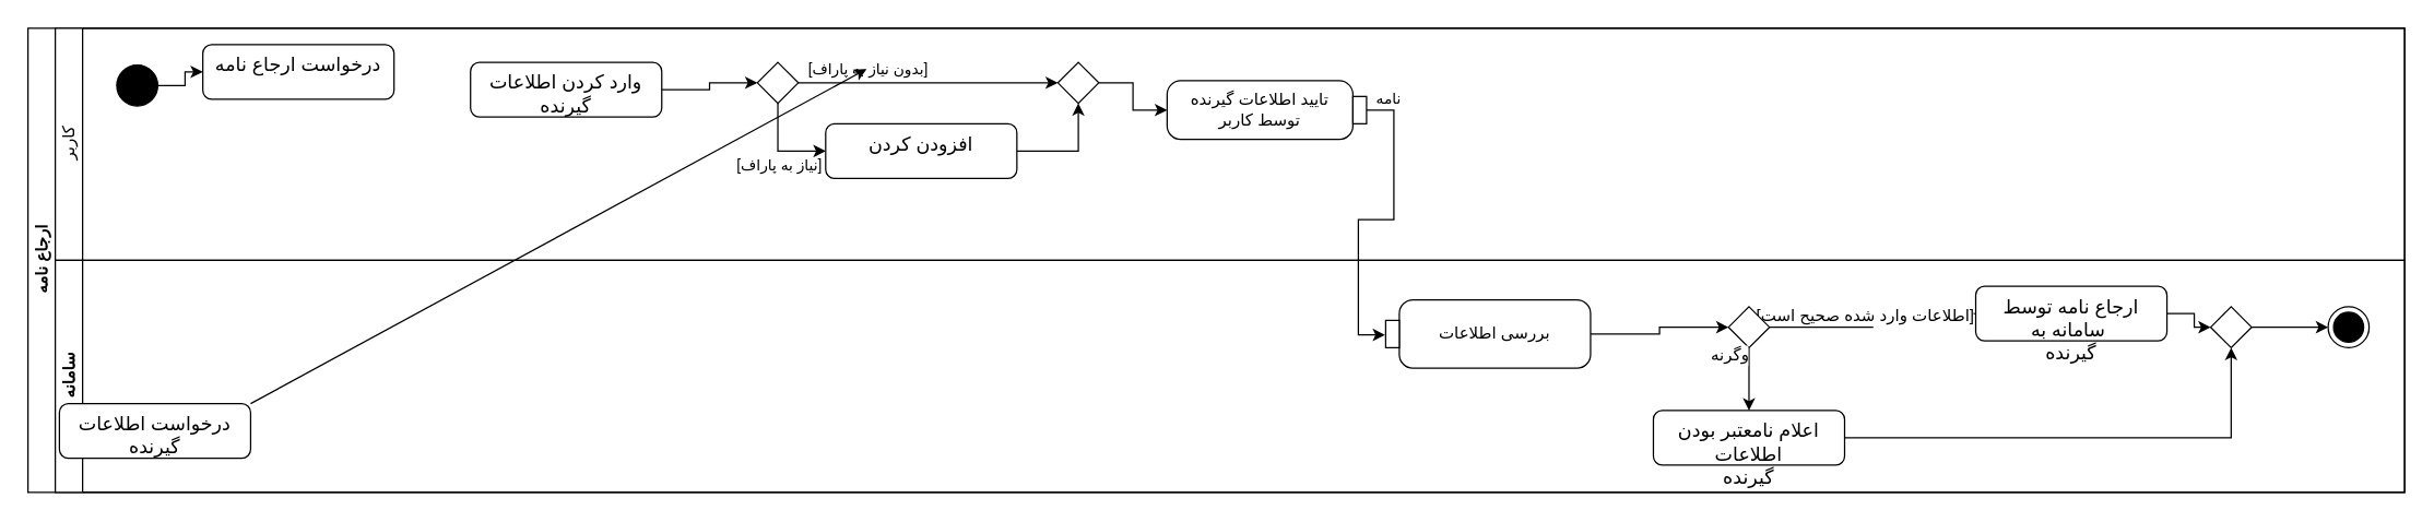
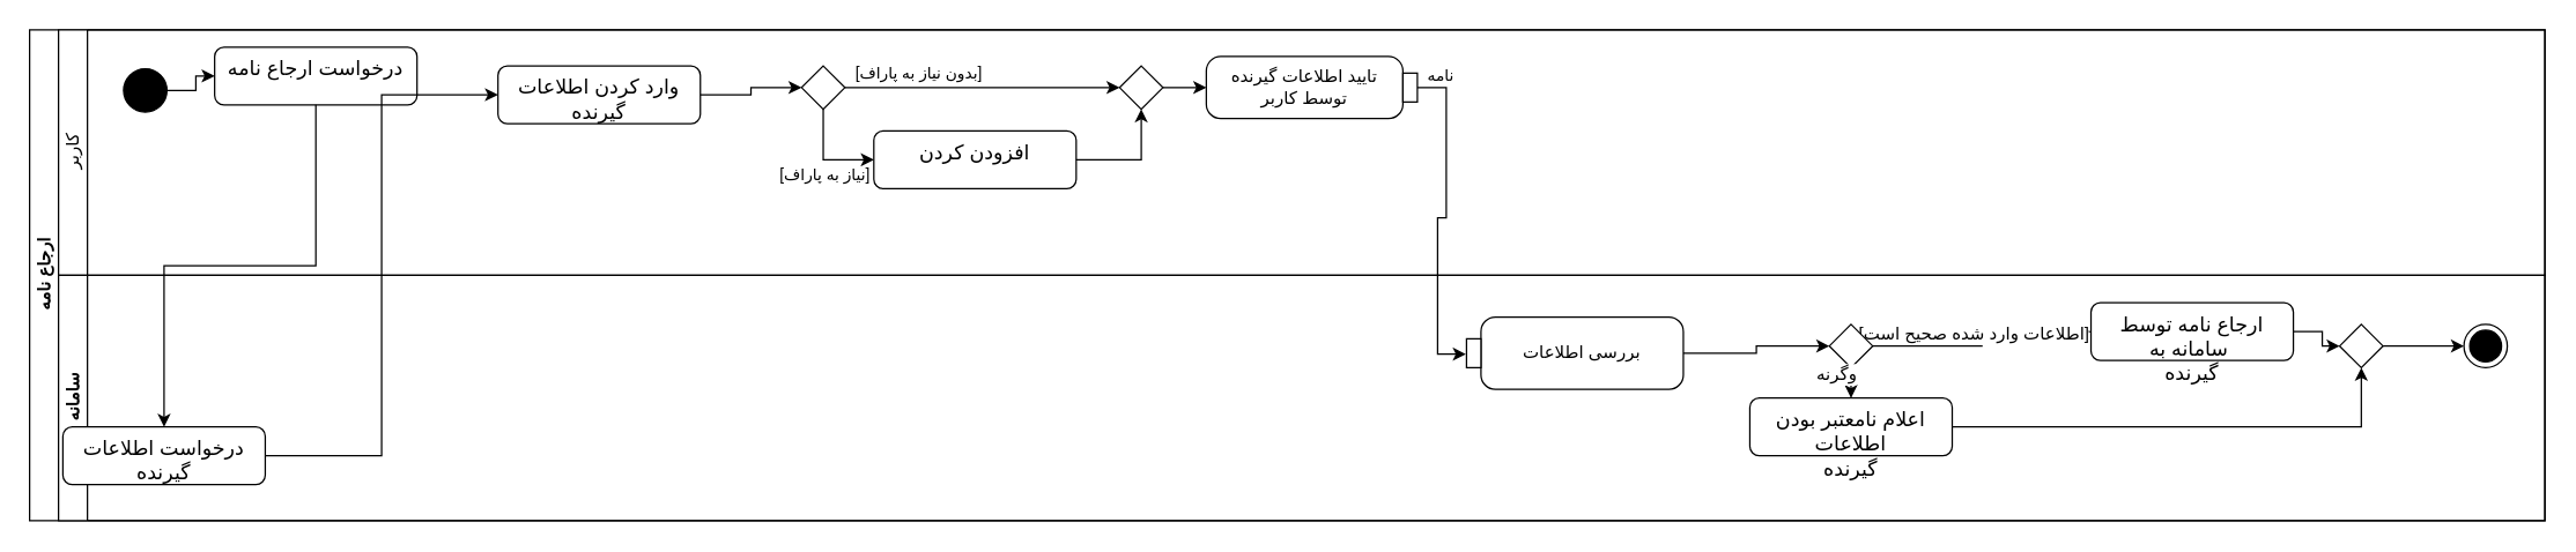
  <mxCell id="0" />
  <mxCell id="1" parent="0" />
  <mxCell id="2" value="ارجاع نامه" style="swimlane;html=1;childLayout=stackLayout;resizeParent=1;resizeParentMax=0;horizontal=0;startSize=20;horizontalStack=0;" vertex="1" parent="1"><mxGeometry x="20" y="20" width="1740" height="340" as="geometry" /></mxCell>
  <mxCell id="3" style="edgeStyle=orthogonalEdgeStyle;rounded=0;orthogonalLoop=1;jettySize=auto;html=1;entryX=1.003;entryY=0.512;entryDx=0;entryDy=0;entryPerimeter=0;" edge="1" parent="2" source="11" target="33"><mxGeometry relative="1" as="geometry" /></mxCell>
  <mxCell id="4" value="نامه" style="edgeLabel;html=1;align=center;verticalAlign=middle;resizable=0;points=[];" connectable="0" vertex="1" parent="3"><mxGeometry x="-0.829" y="1" relative="1" as="geometry"><mxPoint x="-6" y="-9" as="offset" /></mxGeometry></mxCell>
  <mxCell id="5" value="کاربر" style="swimlane;html=1;startSize=20;horizontal=0;fontStyle=0" vertex="1" parent="2"><mxGeometry x="20" width="1720" height="170" as="geometry"><mxRectangle x="20" width="490" height="30" as="alternateBounds" /></mxGeometry></mxCell>
  <mxCell id="6" style="edgeStyle=orthogonalEdgeStyle;rounded=0;orthogonalLoop=1;jettySize=auto;html=1;" edge="1" parent="5" source="7" target="8"><mxGeometry relative="1" as="geometry"><mxPoint x="110" y="42" as="targetPoint" /></mxGeometry></mxCell>
  <mxCell id="7" value="" style="ellipse;fillColor=strokeColor;html=1;" vertex="1" parent="5"><mxGeometry x="45" y="27" width="30" height="30" as="geometry" /></mxCell>
  <mxCell id="8" value="&lt;font style=&quot;font-size: 14px;&quot;&gt;درخواست ارجاع نامه&lt;/font&gt;" style="html=1;align=center;verticalAlign=top;rounded=1;absoluteArcSize=1;arcSize=13;dashed=0;whiteSpace=wrap;" vertex="1" parent="5"><mxGeometry x="108" y="12" width="140" height="40" as="geometry" /></mxCell>
  <mxCell id="9" style="edgeStyle=orthogonalEdgeStyle;rounded=0;orthogonalLoop=1;jettySize=auto;html=1;" edge="1" parent="5" source="19" target="11"><mxGeometry relative="1" as="geometry"><mxPoint x="784" y="57.03" as="targetPoint" /></mxGeometry></mxCell>
  <mxCell id="10" value="&lt;span style=&quot;font-size: 14px;&quot;&gt;وارد کردن اطلاعات گیرنده&lt;/span&gt;" style="html=1;align=center;verticalAlign=top;rounded=1;absoluteArcSize=1;arcSize=13;dashed=0;whiteSpace=wrap;" vertex="1" parent="5"><mxGeometry x="304" y="25" width="140" height="40" as="geometry" /></mxCell>
- <mxCell id="11" value="تایید اطلاعات گیرنده توسط کاربر" style="shape=mxgraph.uml25.action;html=1;align=center;verticalAlign=middle;absoluteArcSize=1;arcSize=10;dashed=0;spacingRight=10;whiteSpace=wrap;" vertex="1" parent="5"><mxGeometry x="814" y="38.5" width="146" height="43" as="geometry" /></mxCell>
+ <mxCell id="11" value="تایید اطلاعات گیرنده توسط کاربر" style="shape=mxgraph.uml25.action;html=1;align=center;verticalAlign=middle;absoluteArcSize=1;arcSize=10;dashed=0;spacingRight=10;whiteSpace=wrap;" vertex="1" parent="5"><mxGeometry x="794" y="18.5" width="146" height="43" as="geometry" /></mxCell>
  <mxCell id="12" value="" style="rhombus;" vertex="1" parent="5"><mxGeometry x="514" y="25" width="30" height="30" as="geometry" /></mxCell>
  <mxCell id="13" value="" style="edgeStyle=orthogonalEdgeStyle;rounded=0;orthogonalLoop=1;jettySize=auto;html=1;" edge="1" parent="5" source="10" target="12"><mxGeometry relative="1" as="geometry"><mxPoint x="640" y="169" as="targetPoint" /><mxPoint x="554" y="40" as="sourcePoint" /></mxGeometry></mxCell>
  <mxCell id="14" value="&lt;span style=&quot;font-size: 14px;&quot;&gt;افزودن کردن&lt;/span&gt;" style="html=1;align=center;verticalAlign=top;rounded=1;absoluteArcSize=1;arcSize=13;dashed=0;whiteSpace=wrap;" vertex="1" parent="5"><mxGeometry x="564" y="70" width="140" height="40" as="geometry" /></mxCell>
  <mxCell id="15" style="edgeStyle=orthogonalEdgeStyle;rounded=0;orthogonalLoop=1;jettySize=auto;html=1;" edge="1" parent="5" source="12" target="14"><mxGeometry relative="1" as="geometry"><Array as="points"><mxPoint x="529" y="90" /></Array><mxPoint x="529" y="62" as="sourcePoint" /><mxPoint x="564" y="97" as="targetPoint" /></mxGeometry></mxCell>
  <mxCell id="16" value="[نیاز به پاراف]" style="edgeLabel;html=1;align=center;verticalAlign=middle;resizable=0;points=[];" connectable="0" vertex="1" parent="15"><mxGeometry x="-0.488" relative="1" as="geometry"><mxPoint y="27" as="offset" /></mxGeometry></mxCell>
  <mxCell id="17" style="edgeStyle=orthogonalEdgeStyle;rounded=0;orthogonalLoop=1;jettySize=auto;html=1;" edge="1" parent="5" source="14" target="19"><mxGeometry relative="1" as="geometry" /></mxCell>
  <mxCell id="18" value="[بدون نیاز به پاراف]" style="edgeLabel;html=1;align=center;verticalAlign=middle;resizable=0;points=[];" connectable="0" vertex="1" parent="5"><mxGeometry x="594" y="29.895" as="geometry" /></mxCell>
  <mxCell id="19" value="" style="rhombus;" vertex="1" parent="5"><mxGeometry x="734" y="25" width="30" height="30" as="geometry" /></mxCell>
  <mxCell id="20" value="" style="edgeStyle=orthogonalEdgeStyle;rounded=0;orthogonalLoop=1;jettySize=auto;html=1;" edge="1" parent="5" source="12" target="19"><mxGeometry relative="1" as="geometry"><mxPoint x="900" y="170" as="targetPoint" /><mxPoint x="650" y="170" as="sourcePoint" /></mxGeometry></mxCell>
+ <mxCell id="21" style="edgeStyle=orthogonalEdgeStyle;rounded=0;orthogonalLoop=1;jettySize=auto;html=1;" edge="1" parent="2" source="8" target="24"><mxGeometry relative="1" as="geometry"><Array as="points" /></mxGeometry></mxCell>
  <mxCell id="22" value="سامانه" style="swimlane;html=1;startSize=20;horizontal=0;" vertex="1" parent="2"><mxGeometry x="20" y="170" width="1720" height="170" as="geometry" /></mxCell>
  <mxCell id="23" value="" style="ellipse;html=1;shape=endState;fillColor=strokeColor;" vertex="1" parent="22"><mxGeometry x="1664" y="34" width="30" height="30" as="geometry" /></mxCell>
  <mxCell id="24" value="&lt;font style=&quot;font-size: 14px;&quot;&gt;درخواست اطلاعات گیرنده&lt;/font&gt;" style="html=1;align=center;verticalAlign=top;rounded=1;absoluteArcSize=1;arcSize=13;dashed=0;whiteSpace=wrap;" vertex="1" parent="22"><mxGeometry x="3" y="105" width="140" height="40" as="geometry" /></mxCell>
  <mxCell id="25" style="edgeStyle=orthogonalEdgeStyle;rounded=0;orthogonalLoop=1;jettySize=auto;html=1;" edge="1" parent="22" source="33" target="28"><mxGeometry relative="1" as="geometry"><Array as="points" /></mxGeometry></mxCell>
  <mxCell id="26" style="edgeStyle=orthogonalEdgeStyle;rounded=0;orthogonalLoop=1;jettySize=auto;html=1;" edge="1" parent="22" source="28" target="35"><mxGeometry relative="1" as="geometry"><mxPoint x="1291" y="48.64" as="sourcePoint" /><mxPoint x="1414" y="49" as="targetPoint" /></mxGeometry></mxCell>
  <mxCell id="27" value="&lt;span style=&quot;font-size: 12px;&quot;&gt;[اطلاعات وارد شده صحیح است]&lt;/span&gt;" style="edgeLabel;html=1;align=center;verticalAlign=middle;resizable=0;points=[];" connectable="0" vertex="1" parent="26"><mxGeometry x="-0.362" y="1" relative="1" as="geometry"><mxPoint x="18" y="-8" as="offset" /></mxGeometry></mxCell>
  <mxCell id="28" value="" style="rhombus;" vertex="1" parent="22"><mxGeometry x="1225" y="34" width="30" height="30" as="geometry" /></mxCell>
  <mxCell id="29" style="edgeStyle=orthogonalEdgeStyle;rounded=0;orthogonalLoop=1;jettySize=auto;html=1;" edge="1" parent="22" source="30" target="36"><mxGeometry relative="1" as="geometry"><mxPoint x="1594" y="70" as="targetPoint" /></mxGeometry></mxCell>
- <mxCell id="30" value="&lt;font style=&quot;font-size: 14px;&quot;&gt;اعلام نامعتبر بودن اطلاعات&lt;br&gt;گیرنده&lt;br&gt;&lt;/font&gt;" style="html=1;align=center;verticalAlign=top;rounded=1;absoluteArcSize=1;arcSize=13;dashed=0;whiteSpace=wrap;" vertex="1" parent="22"><mxGeometry x="1170" y="110" width="140" height="40" as="geometry" /></mxCell>
+ <mxCell id="30" value="&lt;font style=&quot;font-size: 14px;&quot;&gt;اعلام نامعتبر بودن اطلاعات&lt;br&gt;گیرنده&lt;br&gt;&lt;/font&gt;" style="html=1;align=center;verticalAlign=top;rounded=1;absoluteArcSize=1;arcSize=13;dashed=0;whiteSpace=wrap;" vertex="1" parent="22"><mxGeometry x="1170" y="85" width="140" height="40" as="geometry" /></mxCell>
  <mxCell id="31" style="edgeStyle=orthogonalEdgeStyle;rounded=0;orthogonalLoop=1;jettySize=auto;html=1;" edge="1" parent="22" source="28" target="30"><mxGeometry relative="1" as="geometry" /></mxCell>
  <mxCell id="32" value="&lt;font style=&quot;font-size: 12px;&quot;&gt;وگرنه&lt;/font&gt;" style="edgeLabel;html=1;align=center;verticalAlign=middle;resizable=0;points=[];" connectable="0" vertex="1" parent="31"><mxGeometry x="-0.221" y="-2" relative="1" as="geometry"><mxPoint x="-13" y="-13" as="offset" /></mxGeometry></mxCell>
  <mxCell id="33" value="بررسی اطلاعات" style="shape=mxgraph.uml25.action;html=1;align=center;verticalAlign=middle;absoluteArcSize=1;arcSize=10;dashed=0;spacingLeft=10;flipH=1;whiteSpace=wrap;" vertex="1" parent="22"><mxGeometry x="974" y="29" width="150" height="50" as="geometry" /></mxCell>
  <mxCell id="34" style="edgeStyle=orthogonalEdgeStyle;rounded=0;orthogonalLoop=1;jettySize=auto;html=1;" edge="1" parent="22" source="36" target="23"><mxGeometry relative="1" as="geometry" /></mxCell>
  <mxCell id="35" value="&lt;font style=&quot;font-size: 14px;&quot;&gt;ارجاع نامه توسط سامانه به&amp;nbsp;&lt;br&gt;گیرنده&lt;br&gt;&lt;/font&gt;" style="html=1;align=center;verticalAlign=top;rounded=1;absoluteArcSize=1;arcSize=13;dashed=0;whiteSpace=wrap;" vertex="1" parent="22"><mxGeometry x="1406" y="19" width="140" height="40" as="geometry" /></mxCell>
  <mxCell id="36" value="" style="rhombus;" vertex="1" parent="22"><mxGeometry x="1578" y="34" width="30" height="30" as="geometry" /></mxCell>
  <mxCell id="37" value="" style="edgeStyle=orthogonalEdgeStyle;rounded=0;orthogonalLoop=1;jettySize=auto;html=1;" edge="1" parent="22" source="35" target="36"><mxGeometry relative="1" as="geometry"><mxPoint x="1642" y="339" as="sourcePoint" /><mxPoint x="1790" y="339" as="targetPoint" /></mxGeometry></mxCell>
- <mxCell id="38" style="edgeStyle=orthogonalEdgeStyle;rounded=0;orthogonalLoop=1;jettySize=auto;html=1;" edge="1" parent="2" source="24" target="18"><mxGeometry relative="1" as="geometry"><mxPoint x="434" y="80" as="targetPoint" /></mxGeometry></mxCell>
+ <mxCell id="38" style="edgeStyle=orthogonalEdgeStyle;rounded=0;orthogonalLoop=1;jettySize=auto;html=1;entryX=0;entryY=0.5;entryDx=0;entryDy=0;" edge="1" parent="2" source="24" target="10"><mxGeometry relative="1" as="geometry"><mxPoint x="434" y="80" as="targetPoint" /></mxGeometry></mxCell>
